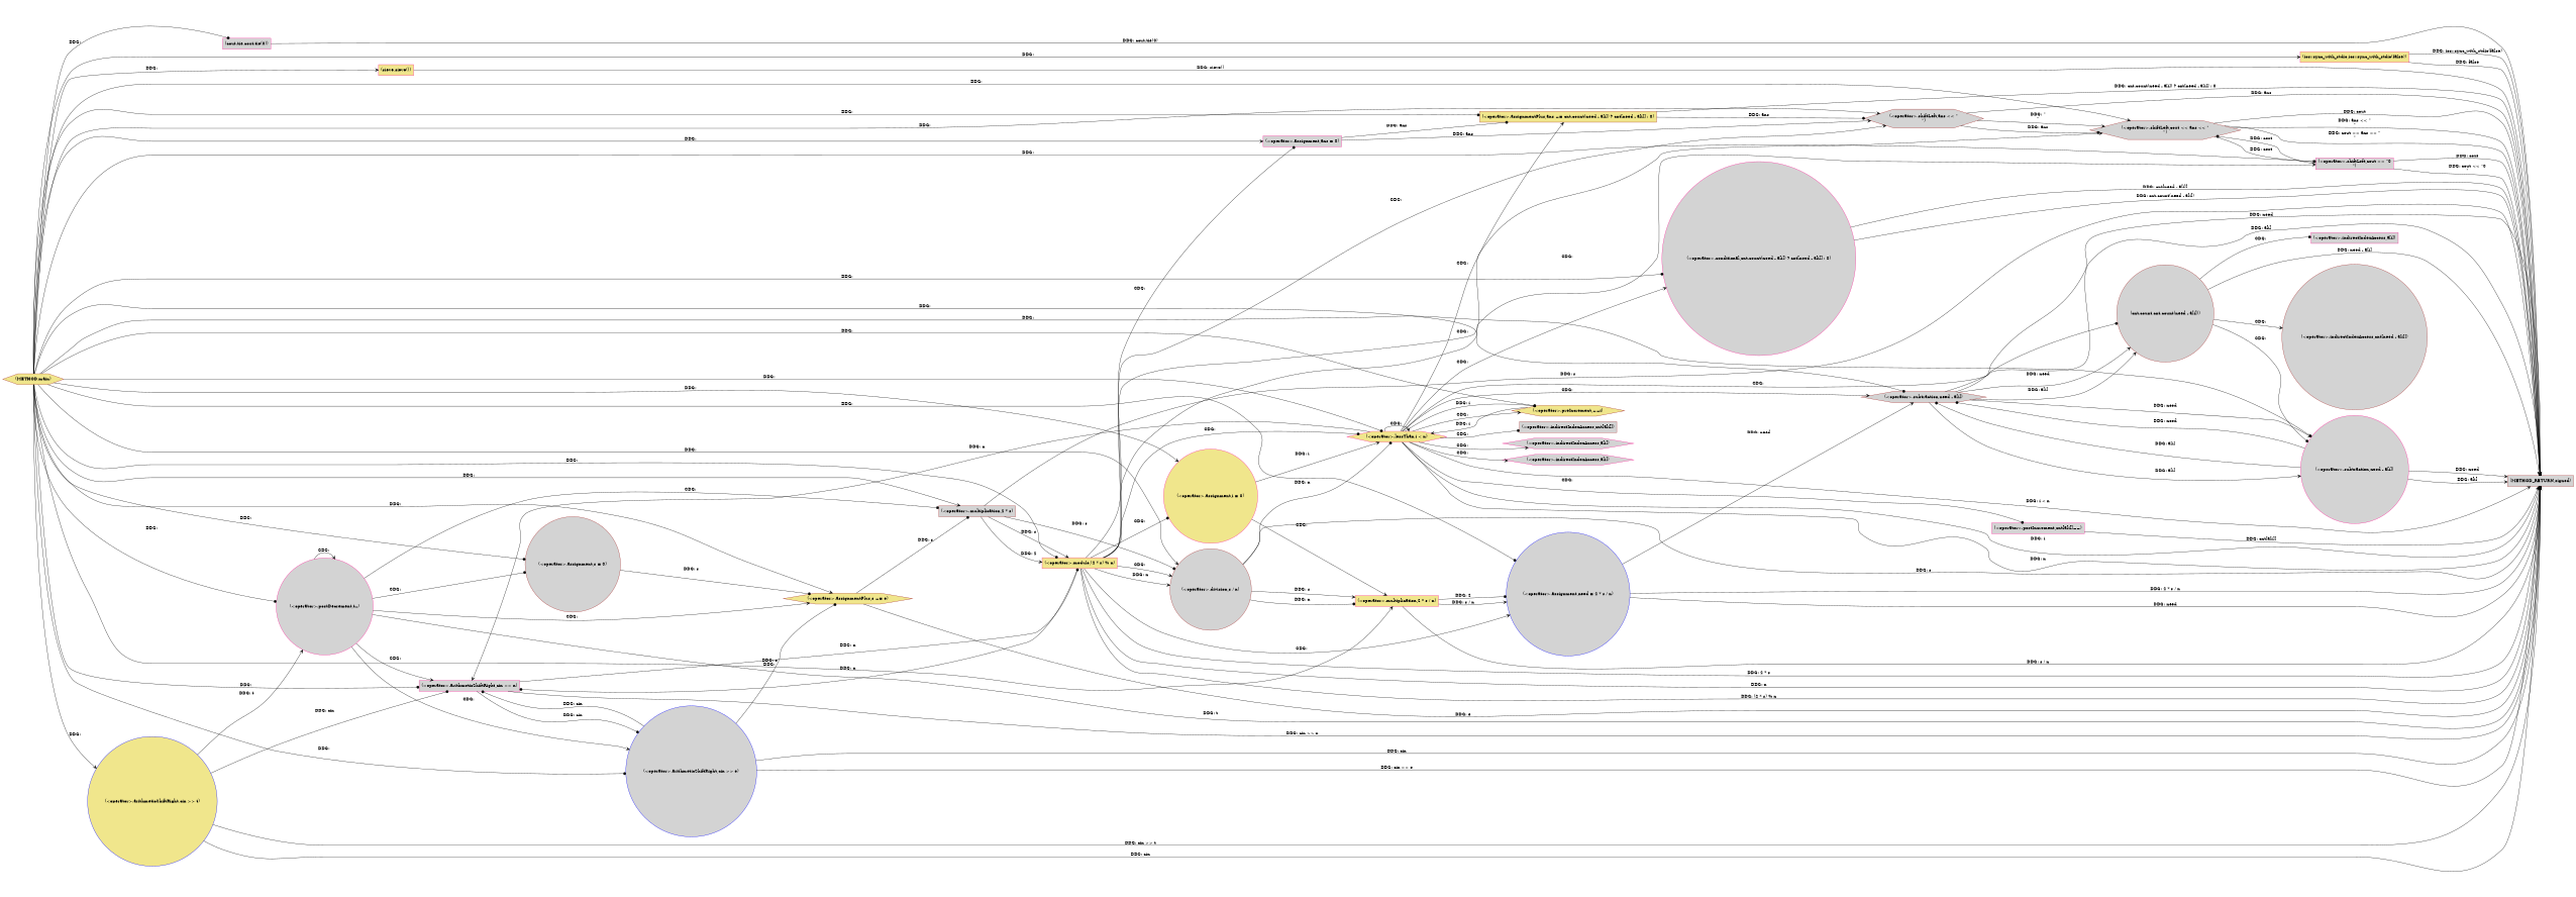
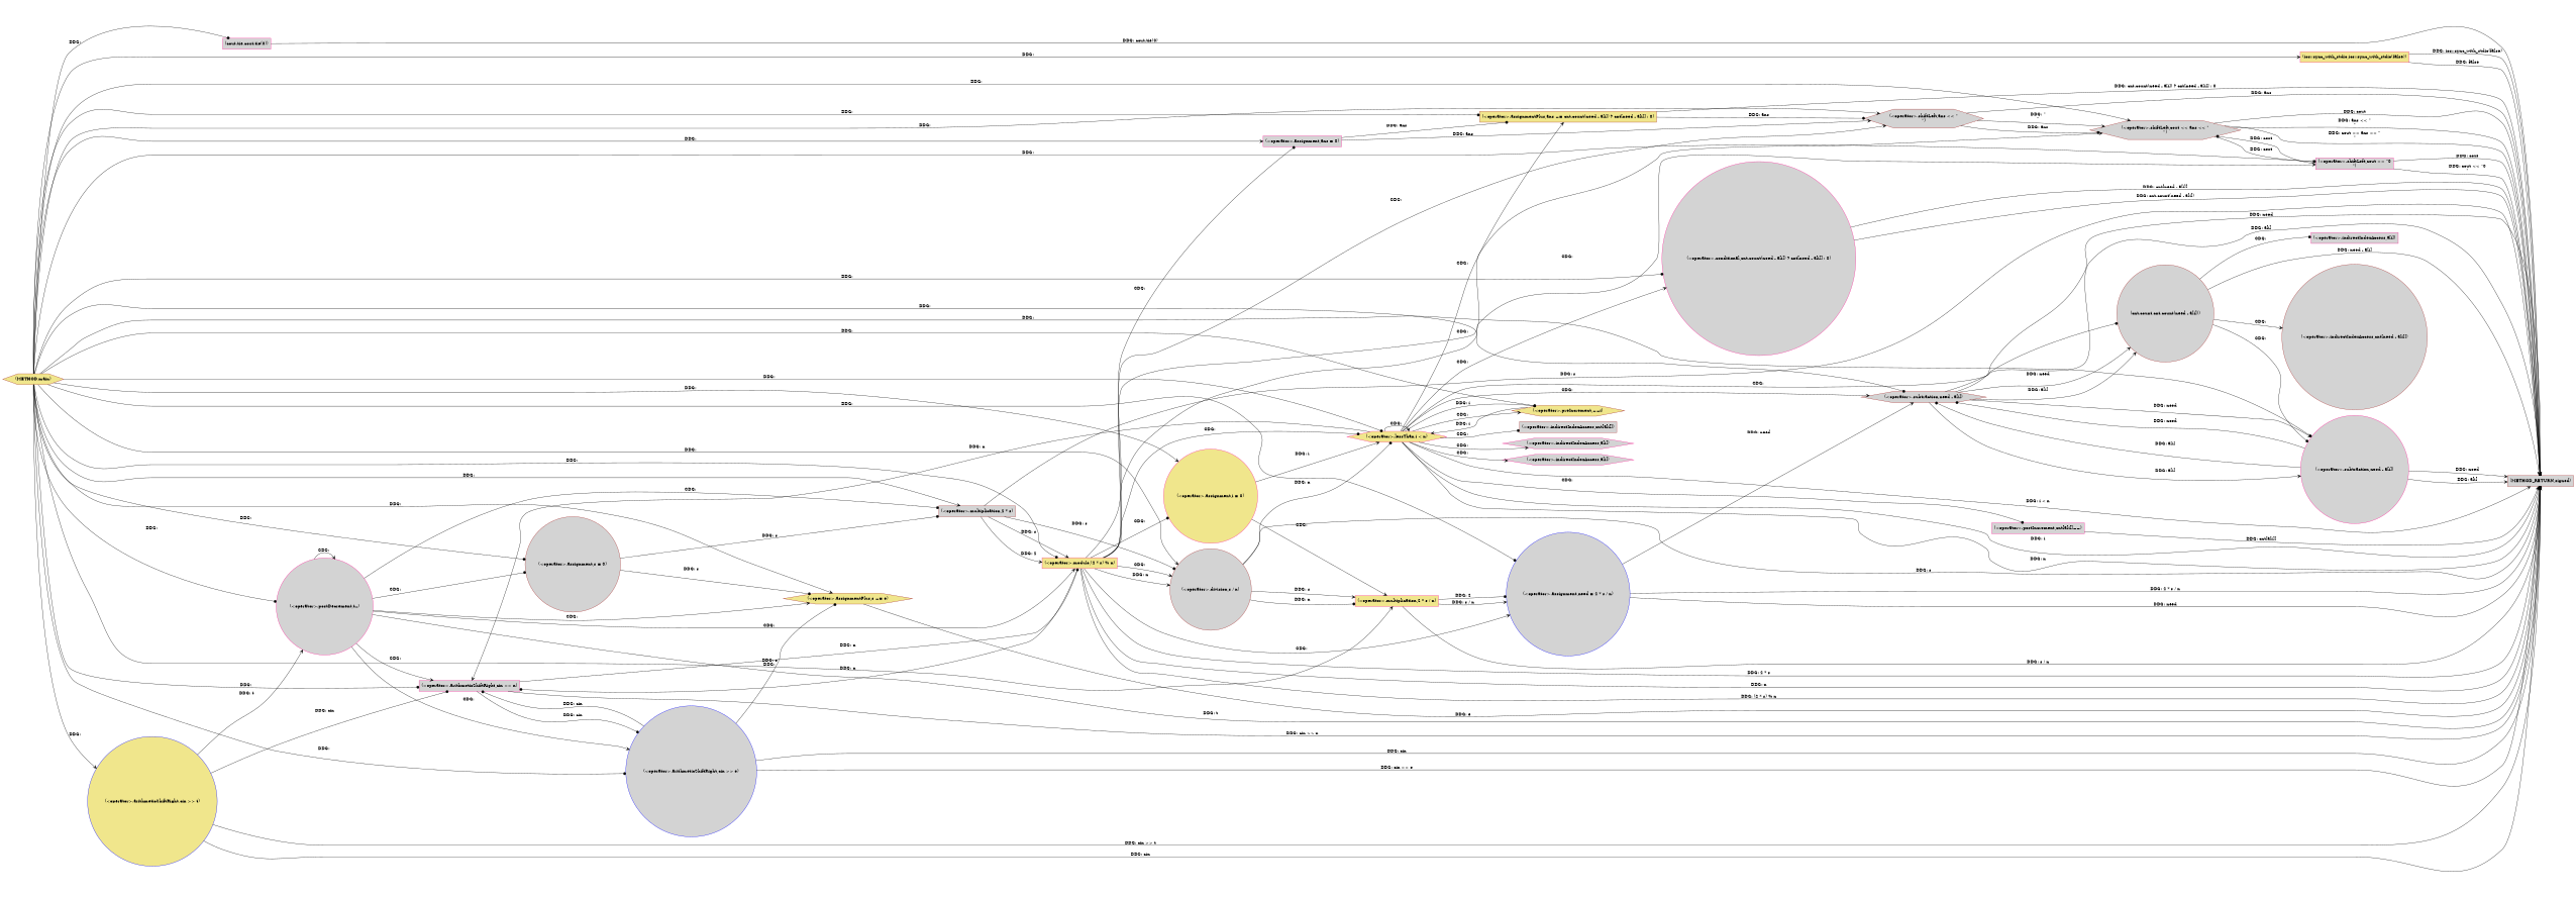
  digraph {
    rankdir=LR
    node [color=deeppink fillcolor=lightgrey shape=box style=filled]
    edge [arrowhead=vee]
    n1 [color=brown fillcolor=khaki label="(METHOD,main)" shape=hexagon]
    n2 [label="(cout.tie,cout.tie(0))"]
    n3 [fillcolor=khaki label="(ios::sync_with_stdio,ios::sync_with_stdio(false))"]
-   n4 [fillcolor=khaki label="(sieve,sieve())"]
    n5 [color=blue fillcolor=khaki label="(<operator>.arithmeticShiftRight,cin >> t)" shape=circle]
    n6 [label="(<operator>.postDecrement,t--)" shape=circle]
    n7 [label="(<operator>.arithmeticShiftRight,cin >> n)"]
    n8 [color=brown label="(<operator>.assignment,s = 0)" shape=circle]
    n9 [color=blue label="(<operator>.assignment,need = 2 * s / n)" shape=circle]
    n10 [label="(<operator>.assignment,ans = 0)"]
    n11 [color=brown label="(<operator>.shiftLeft,cout << ans << \"\n\")" shape=hexagon]
    n12 [color=blue label="(<operator>.arithmeticShiftRight,cin >> e)" shape=circle]
    n13 [color=brown fillcolor=khaki label="(<operator>.assignmentPlus,s += e)" shape=hexagon]
    n14 [fillcolor=khaki label="(<operator>.modulo,(2 * s) % n)"]
    n15 [fillcolor=khaki label="(<operator>.assignment,i = 0)" shape=circle]
    n16 [fillcolor=khaki label="(<operator>.lessThan,i < n)" shape=hexagon]
    n17 [color=brown fillcolor=khaki label="(<operator>.preIncrement,++i)" shape=hexagon]
    n18 [label="(<operator>.shiftLeft,cout << \"0\n\")"]
    n19 [fillcolor=khaki label="(<operator>.multiplication,2 * s / n)"]
    n20 [color=brown fillcolor=khaki label="(<operator>.assignmentPlus,ans += cnt.count(need - a[i]) ? cnt[need - a[i]] : 0)"]
    n21 [color=brown label="(<operator>.shiftLeft,ans << \"\n\")" shape=hexagon]
    n22 [color=brown label="(<operator>.multiplication,2 * s)"]
    n23 [color=brown label="(<operator>.division,s / n)" shape=circle]
    n24 [label="(<operator>.conditional,cnt.count(need - a[i]) ? cnt[need - a[i]] : 0)" shape=circle]
    n25 [color=brown label="(<operator>.subtraction,need - a[i])" shape=hexagon]
    n26 [label="(<operator>.subtraction,need - a[i])" shape=circle]
    n27 [color=brown label="(METHOD_RETURN,signed)"]
    n28 [label="(<operator>.postIncrement,cnt[a[i]]++)"]
    n29 [color=brown label="(cnt.count,cnt.count(need - a[i]))" shape=circle]
    n30 [color=brown label="(<operator>.indirectIndexAccess,cnt[a[i]])"]
    n31 [label="(<operator>.indirectIndexAccess,a[i])" shape=hexagon]
    n32 [label="(<operator>.indirectIndexAccess,a[i])" shape=hexagon]
    n33 [color=brown label="(<operator>.indirectIndexAccess,cnt[need - a[i]])" shape=circle]
    n34 [label="(<operator>.indirectIndexAccess,a[i])"]
    n1 -> n2 [arrowhead=dot label="DDG: "]
    n1 -> n3 [label="DDG: "]
-   n1 -> n4 [label="DDG: "]
    n1 -> n5 [label="DDG: "]
    n1 -> n6 [arrowhead=dot label="DDG: "]
    n1 -> n7 [arrowhead=dot label="DDG: "]
    n1 -> n8 [arrowhead=dot label="DDG: "]
    n1 -> n9 [arrowhead=dot label="DDG: "]
    n1 -> n10 [label="DDG: "]
    n1 -> n11 [label="DDG: "]
    n1 -> n12 [arrowhead=dot label="DDG: "]
    n1 -> n13 [label="DDG: "]
    n1 -> n14 [arrowhead=dot label="DDG: "]
    n1 -> n15 [label="DDG: "]
    n1 -> n16 [arrowhead=dot label="DDG: "]
    n1 -> n17 [arrowhead=dot label="DDG: "]
    n1 -> n18 [arrowhead=dot label="DDG: "]
    n1 -> n19 [label="DDG: "]
    n1 -> n20 [arrowhead=dot label="DDG: "]
    n1 -> n21 [label="DDG: "]
    n1 -> n22 [label="DDG: "]
    n1 -> n23 [label="DDG: "]
    n1 -> n24 [arrowhead=dot label="DDG: "]
    n1 -> n25 [arrowhead=dot label="DDG: "]
    n1 -> n26 [arrowhead=dot label="DDG: "]
    n2 -> n27 [arrowhead=dot label="DDG: cout.tie(0)"]
    n3 -> n27 [arrowhead=dot label="DDG: ios::sync_with_stdio(false)"]
    n3 -> n27 [label="DDG: false"]
-   n4 -> n27 [label="DDG: sieve()"]
    n5 -> n6 [label="DDG: t"]
    n5 -> n7 [arrowhead=dot label="DDG: cin"]
    n5 -> n27 [label="DDG: cin"]
    n5 -> n27 [arrowhead=dot label="DDG: cin >> t"]
    n6 -> n6 [label="CDG: "]
    n6 -> n7 [label="CDG: "]
    n6 -> n8 [arrowhead=dot label="CDG: "]
    n6 -> n12 [label="CDG: "]
    n6 -> n13 [label="CDG: "]
+   n6 -> n14 [label="CDG: "]
    n6 -> n22 [arrowhead=dot label="CDG: "]
    n6 -> n27 [arrowhead=dot label="DDG: t"]
    n7 -> n12 [arrowhead=dot label="DDG: cin"]
    n7 -> n14 [arrowhead=dot label="DDG: n"]
    n7 -> n27 [arrowhead=dot label="DDG: cin >> n"]
    n8 -> n13 [arrowhead=dot label="DDG: s"]
    n9 -> n25 [label="DDG: need"]
    n9 -> n27 [arrowhead=dot label="DDG: need"]
    n9 -> n27 [arrowhead=dot label="DDG: 2 * s / n"]
    n10 -> n20 [arrowhead=dot label="DDG: ans"]
    n10 -> n21 [label="DDG: ans"]
    n11 -> n18 [label="DDG: cout"]
    n11 -> n27 [arrowhead=dot label="DDG: cout"]
    n11 -> n27 [arrowhead=dot label="DDG: ans << \"\n\""]
    n11 -> n27 [label="DDG: cout << ans << \"\n\""]
    n12 -> n7 [arrowhead=dot label="DDG: cin"]
    n12 -> n13 [arrowhead=dot label="DDG: e"]
    n12 -> n27 [arrowhead=dot label="DDG: cin"]
    n12 -> n27 [label="DDG: cin >> e"]
-   n13 -> n22 [arrowhead=dot label="DDG: s"]
+   n8 -> n22 [arrowhead=dot label="DDG: s"]
    n13 -> n27 [label="DDG: e"]
    n14 -> n7 [arrowhead=dot label="DDG: n"]
    n14 -> n9 [label="CDG: "]
    n14 -> n10 [arrowhead=dot label="CDG: "]
    n14 -> n11 [label="CDG: "]
    n14 -> n15 [arrowhead=dot label="CDG: "]
    n14 -> n16 [arrowhead=dot label="CDG: "]
    n14 -> n18 [label="CDG: "]
    n14 -> n21 [label="CDG: "]
    n14 -> n23 [label="DDG: n"]
    n14 -> n23 [label="CDG: "]
    n14 -> n27 [arrowhead=dot label="DDG: 2 * s"]
    n14 -> n27 [label="DDG: n"]
    n14 -> n27 [label="DDG: (2 * s) % n"]
    n15 -> n16 [label="DDG: i"]
    n15 -> n19 [label="CDG: "]
    n16 -> n7 [label="DDG: n"]
    n16 -> n16 [label="CDG: "]
    n16 -> n17 [arrowhead=dot label="DDG: i"]
    n16 -> n17 [label="CDG: "]
    n16 -> n20 [label="CDG: "]
    n16 -> n24 [label="CDG: "]
    n16 -> n25 [label="CDG: "]
    n16 -> n27 [label="DDG: i"]
    n16 -> n27 [label="DDG: n"]
    n16 -> n27 [label="DDG: i < n"]
    n16 -> n28 [arrowhead=dot label="CDG: "]
    n16 -> n29 [arrowhead=dot label="CDG: "]
    n16 -> n30 [arrowhead=dot label="CDG: "]
    n16 -> n31 [label="CDG: "]
    n16 -> n32 [label="CDG: "]
    n17 -> n16 [label="DDG: i"]
    n18 -> n11 [arrowhead=dot label="DDG: cout"]
    n18 -> n27 [arrowhead=dot label="DDG: cout"]
    n18 -> n27 [label="DDG: cout << \"0\n\""]
    n19 -> n9 [arrowhead=dot label="DDG: 2"]
    n19 -> n9 [label="DDG: s / n"]
    n19 -> n27 [arrowhead=dot label="DDG: s / n"]
    n20 -> n21 [arrowhead=dot label="DDG: ans"]
    n20 -> n27 [arrowhead=dot label="DDG: cnt.count(need - a[i]) ? cnt[need - a[i]] : 0"]
    n21 -> n11 [arrowhead=dot label="DDG: ans"]
    n21 -> n11 [label="DDG: \"\n\""]
    n21 -> n27 [label="DDG: ans"]
    n22 -> n14 [label="DDG: 2"]
    n22 -> n14 [label="DDG: s"]
    n22 -> n23 [arrowhead=dot label="DDG: s"]
    n22 -> n27 [label="DDG: s"]
    n23 -> n16 [arrowhead=dot label="DDG: n"]
    n23 -> n19 [label="DDG: s"]
    n23 -> n19 [arrowhead=dot label="DDG: n"]
    n23 -> n27 [arrowhead=dot label="DDG: s"]
    n24 -> n27 [label="DDG: cnt.count(need - a[i])"]
    n24 -> n27 [arrowhead=dot label="DDG: cnt[need - a[i]]"]
    n25 -> n26 [label="DDG: need"]
    n25 -> n26 [label="DDG: a[i]"]
    n25 -> n27 [arrowhead=dot label="DDG: need"]
    n25 -> n27 [label="DDG: a[i]"]
    n25 -> n29 [label="DDG: a[i]"]
    n25 -> n29 [label="DDG: need"]
    n26 -> n25 [arrowhead=dot label="DDG: need"]
    n26 -> n25 [arrowhead=dot label="DDG: a[i]"]
    n26 -> n27 [label="DDG: need"]
    n26 -> n27 [label="DDG: a[i]"]
    n28 -> n27 [label="DDG: cnt[a[i]]"]
    n29 -> n26 [arrowhead=dot label="CDG: "]
    n29 -> n27 [label="DDG: need - a[i]"]
    n29 -> n33 [label="CDG: "]
    n29 -> n34 [arrowhead=dot label="CDG: "]
  }
